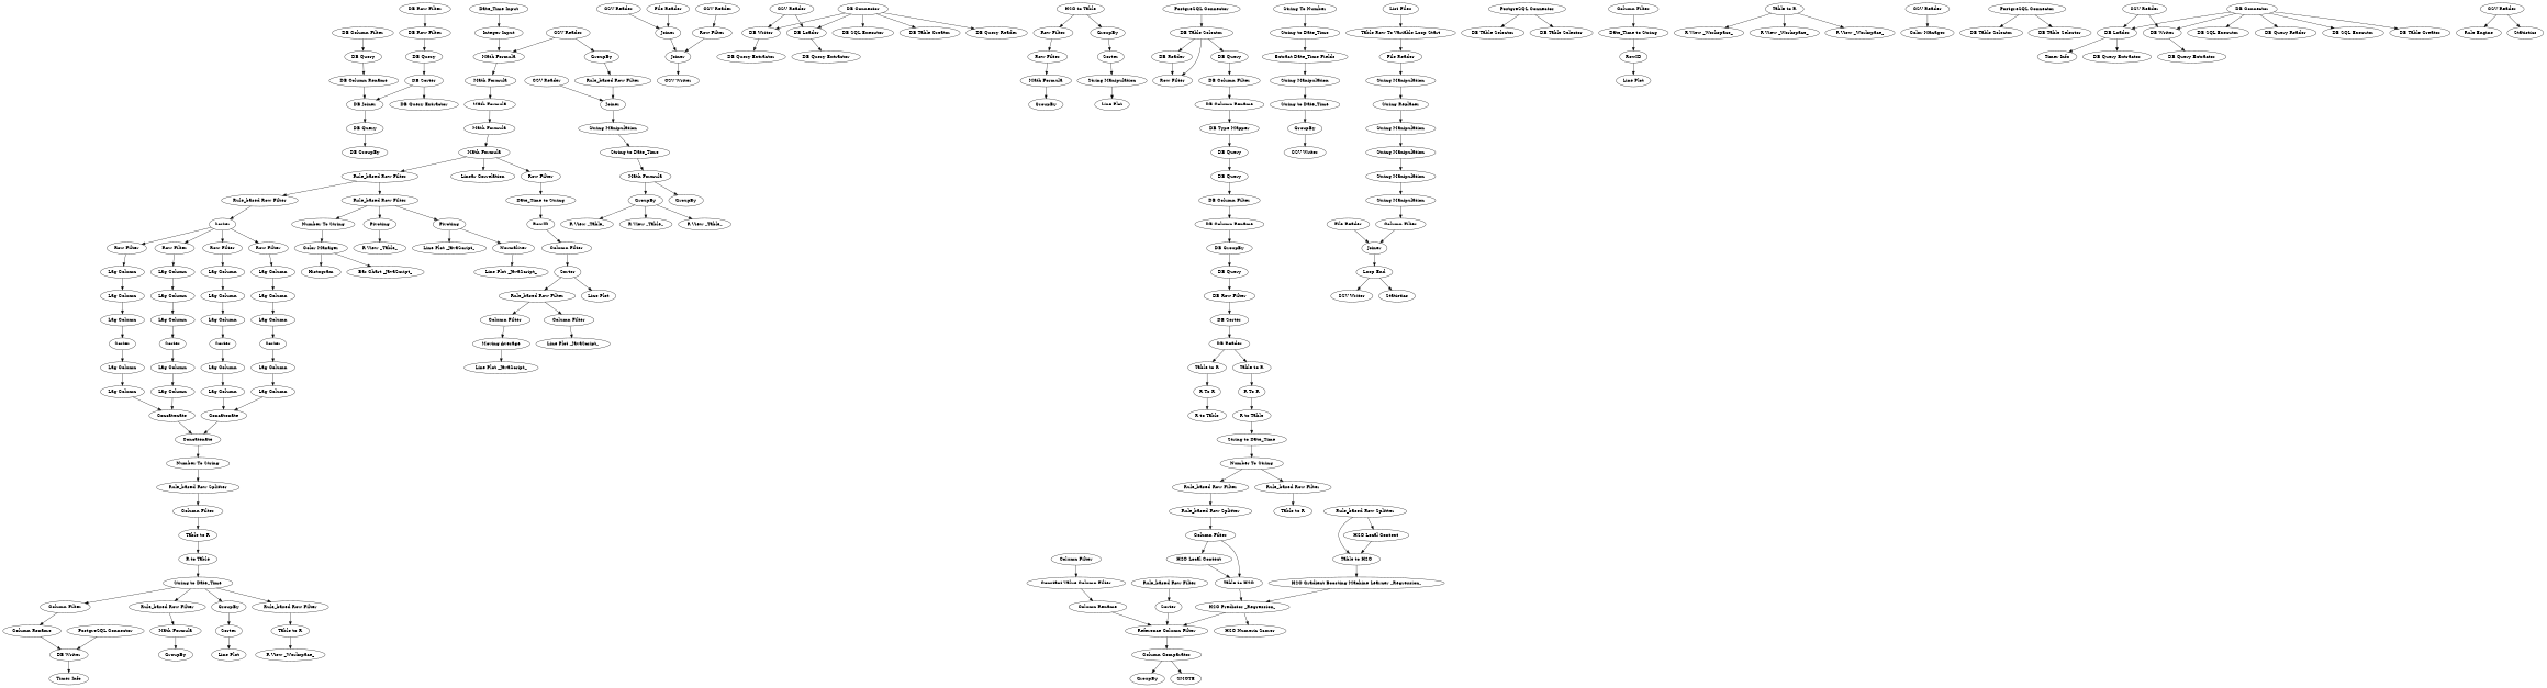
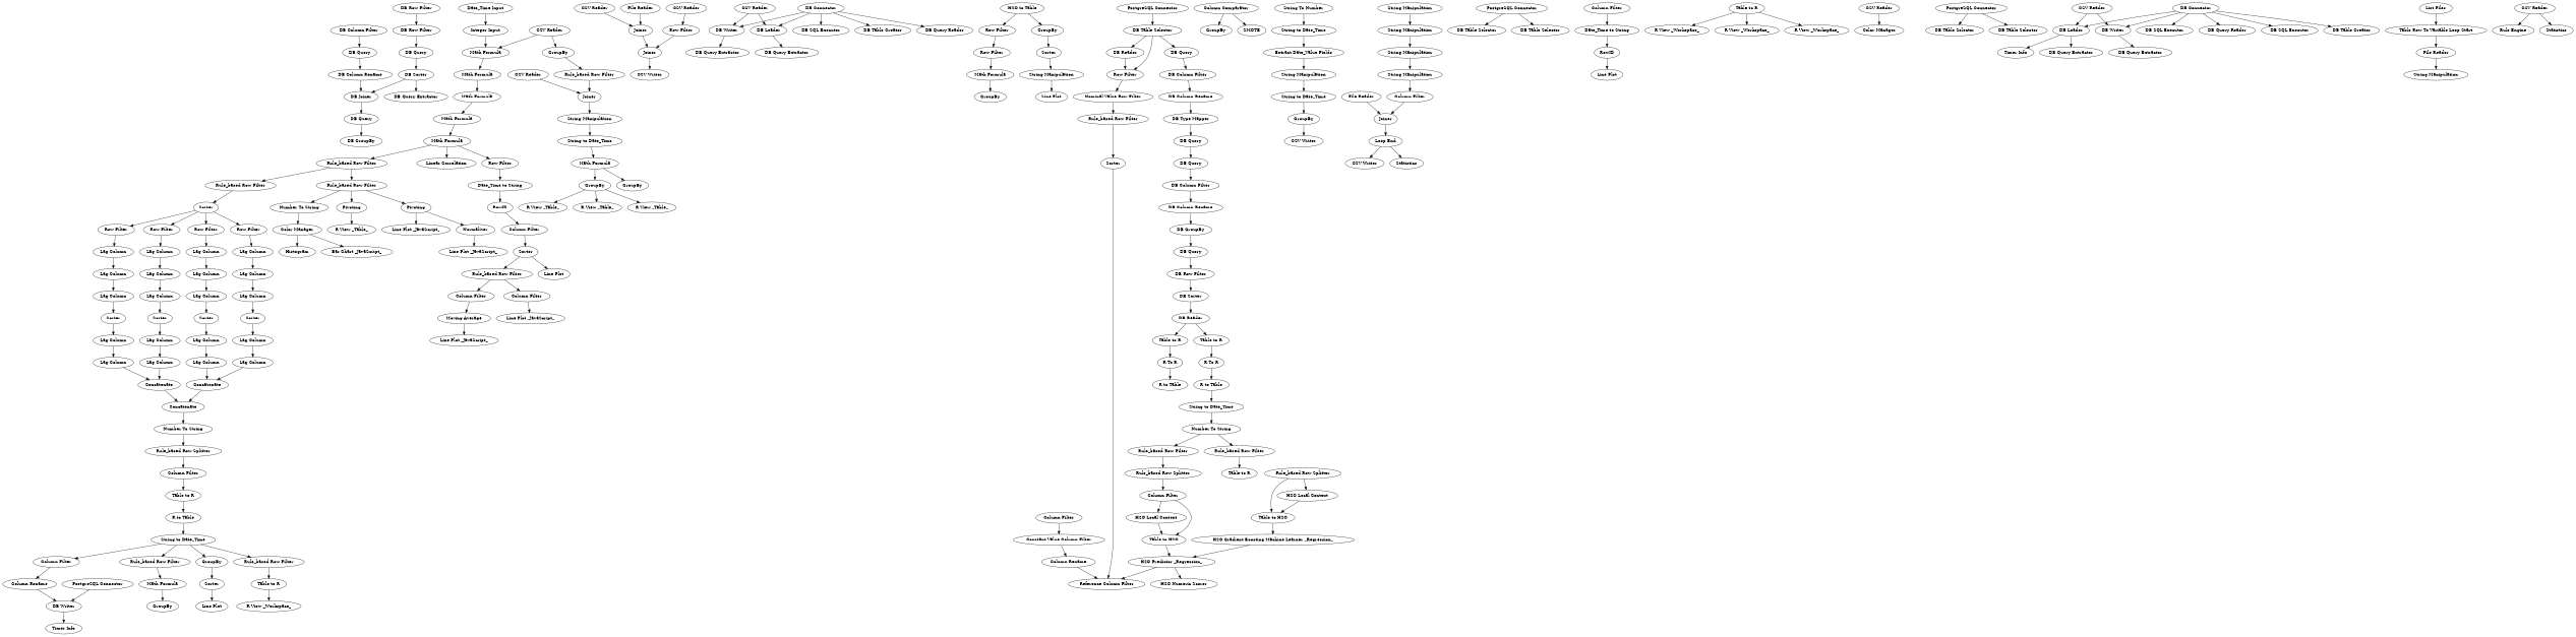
  digraph {
    rankdir=TB
    n1 [label="DB Row Filter"]
    n2 [label="DB Query"]
    n3 [label="DB Sorter"]
    n4 [label="Row Filter"]
    n5 [label="Lag Column"]
    n6 [label="Lag Column"]
    n7 [label="Row Filter"]
    n8 [label=Joiner]
    n9 [label="CSV Writer"]
    n10 [label="Date_Time Input"]
    n11 [label="Integer Input"]
    n12 [label="Math Formula"]
    n13 [label="DB Joiner"]
    n14 [label="DB Query"]
    n15 [label="DB GroupBy"]
    n16 [label=Concatenate]
    n17 [label=Concatenate]
    n18 [label="Number To String"]
    n19 [label="DB Loader"]
    n20 [label="DB Query Extractor"]
    n21 [label="Lag Column"]
    n22 [label="Line Plot"]
    n23 [label="H2O Gradient Boosting Machine Learner _Regression_"]
    n24 [label="H2O Predictor _Regression_"]
    n25 [label="Reference Column Filter"]
    n26 [label="H2O Numeric Scorer"]
    n27 [label="Lag Column"]
    n28 [label=Sorter]
    n29 [label="Lag Column"]
    n30 [label="Column Rename"]
    n31 [label="Column Comparator"]
    n32 [label="CSV Writer"]
    n33 [label="Timer Info"]
    n34 [label="DB Sorter"]
    n35 [label="DB Reader"]
    n36 [label="Table to R"]
    n37 [label="Table to R"]
    n38 [label="Loop End"]
    n39 [label="CSV Writer"]
    n40 [label=Statistics]
    n41 [label="PostgreSQL Connector"]
    n42 [label="DB Table Selector"]
    n43 [label="DB Reader"]
    n44 [label="Row Filter"]
    n45 [label="DB Query"]
    n46 [label="DB Table Selector"]
    n47 [label=GroupBy]
    n48 [label="String Manipulation"]
    n49 [label="String to Date_Time"]
    n50 [label=GroupBy]
    n51 [label="Column Rename"]
    n52 [label="DB Writer"]
    n53 [label="DB Writer"]
    n54 [label="DB Query Extractor"]
    n55 [label="Table to H2O"]
    n56 [label="DB Row Filter"]
    n57 [label="Lag Column"]
    n58 [label="Lag Column"]
    n59 [label="Date_Time to String"]
    n60 [label=RowID]
    n61 [label="Line Plot"]
    n62 [label="R View _Workspace_"]
    n63 [label="Color Manager"]
    n64 [label=Histogram]
    n65 [label="Bar Chart _JavaScript_"]
    n66 [label="Lag Column"]
    n67 [label="Lag Column"]
    n68 [label=Sorter]
    n69 [label="Lag Column"]
    n70 [label="Lag Column"]
    n71 [label="Table to R"]
    n72 [label="R View _Workspace_"]
    n73 [label="R View _Workspace_"]
    n74 [label="DB Column Rename"]
    n75 [label=Pivoting]
    n76 [label="Line Plot _JavaScript_"]
    n77 [label=Normalizer]
    n78 [label="Line Plot _JavaScript_"]
    n79 [label=GroupBy]
    n80 [label=SMOTE]
    n81 [label="CSV Reader"]
    n82 [label="Color Manager"]
    n83 [label="R To R"]
    n84 [label="R to Table"]
    n85 [label="DB Table Selector"]
    n86 [label=GroupBy]
    n87 [label="Rule_based Row Filter"]
    n88 [label=Joiner]
    n89 [label="Rule_based Row Splitter"]
    n90 [label="Column Filter"]
    n91 [label="H2O Local Context"]
    n92 [label="Table to H2O"]
    n93 [label="CSV Reader"]
    n94 [label="Math Formula"]
    n95 [label="Column Filter"]
    n96 [label="Table to R"]
    n97 [label="R to Table"]
    n98 [label="Rule_based Row Splitter"]
    n99 [label="Row Filter"]
    n100 [label="Math Formula"]
    n101 [label=GroupBy]
    n102 [label="DB Query"]
    n103 [label="DB Row Filter"]
    n104 [label="DB Query Extractor"]
    n105 [label="H2O Local Context"]
    n106 [label="DB Query"]
    n107 [label="DB Column Filter"]
    n108 [label="DB Column Rename"]
    n109 [label="R View _Table_"]
    n110 [label=Sorter]
    n111 [label="Lag Column"]
    n112 [label=Concatenate]
    n113 [label="DB Table Selector"]
    n114 [label="CSV Reader"]
    n115 [label="Number To String"]
    n116 [label="Row Filter"]
    n117 [label="Date_Time to String"]
    n118 [label=RowID]
    n119 [label="String Manipulation"]
    n120 [label="String to Date_Time"]
    n121 [label="DB Query Extractor"]
    n122 [label="H2O to Table"]
    n123 [label="Row Filter"]
    n124 [label=GroupBy]
    n125 [label=Sorter]
    n126 [label="Column Filter"]
    n127 [label="Moving Average"]
    n128 [label="Line Plot _JavaScript_"]
    n129 [label="Lag Column"]
    n130 [label="Lag Column"]
    n131 [label="Math Formula"]
    n132 [label="Math Formula"]
    n133 [label="Rule_based Row Filter"]
    n134 [label="Linear Correlation"]
    n135 [label="DB Connector"]
    n136 [label="DB Writer"]
    n137 [label="DB SQL Executor"]
    n138 [label="DB Table Creator"]
    n139 [label="DB SQL Executor"]
    n140 [label="DB Loader"]
    n141 [label="DB Query Reader"]
    n142 [label="DB Query Extractor"]
    n143 [label="Timer Info"]
    n144 [label="DB GroupBy"]
    n145 [label="Rule_based Row Filter"]
    n146 [label="Rule_based Row Filter"]
    n147 [label=Sorter]
    n148 [label=Pivoting]
    n149 [label="File Reader"]
    n150 [label="String Manipulation"]
-   n151 [label="String Replacer"]
    n152 [label="DB Table Selector"]
    n153 [label="Line Plot _JavaScript_"]
    n154 [label="CSV Reader"]
    n155 [label=Joiner]
    n156 [label="String to Date_Time"]
    n157 [label="Number To String"]
    n158 [label="Rule_based Row Filter"]
    n159 [label="Rule_based Row Filter"]
    n160 [label="Column Filter"]
    n161 [label="Column Filter"]
    n162 [label=Sorter]
    n163 [label="Table to R"]
    n164 [label="Lag Column"]
    n165 [label="Lag Column"]
    n166 [label=Sorter]
    n167 [label="String to Date_Time"]
-   n168 [label="Extract Date_Time Fields"]
+   n168 [label="Extract Date_Value Fields"]
    n169 [label="CSV Reader"]
    n170 [label="R View _Table_"]
    n171 [label="Row Filter"]
    n172 [label="Row Filter"]
    n173 [label="Row Filter"]
    n174 [label="Lag Column"]
    n175 [label="Lag Column"]
    n176 [label="DB Column Rename"]
    n177 [label="DB Type Mapper"]
    n178 [label="DB Query"]
    n179 [label="DB Column Filter"]
    n180 [label="R View _Table_"]
    n181 [label="Table Row To Variable Loop Start"]
    n182 [label="Rule_based Row Filter"]
    n183 [label="Line Plot"]
    n184 [label="Column Filter"]
    n185 [label="PostgreSQL Connector"]
    n186 [label="File Reader"]
    n187 [label="Math Formula"]
    n188 [label="File Reader"]
    n189 [label=Joiner]
    n190 [label="DB SQL Executor"]
    n191 [label="Column Filter"]
    n192 [label="Lag Column"]
    n193 [label="Lag Column"]
    n194 [label="String Manipulation"]
    n195 [label="String Manipulation"]
+   n196 [label="Nominal Value Row Filter"]
    n197 [label="String to Date_Time"]
    n198 [label="R To R"]
    n199 [label="R to Table"]
    n200 [label="String Manipulation"]
    n201 [label="String Manipulation"]
    n202 [label="DB Column Filter"]
    n203 [label="DB Query"]
    n204 [label="Constant Value Column Filter"]
    n205 [label="R View _Table_"]
    n206 [label="Math Formula"]
    n207 [label=GroupBy]
    n208 [label=GroupBy]
    n209 [label="Rule Engine"]
    n210 [label="String To Number"]
    n211 [label="DB Connector"]
    n212 [label="DB Table Creator"]
    n213 [label="DB Query Reader"]
    n214 [label=Sorter]
    n215 [label="Line Plot"]
    n216 [label="Rule_based Row Filter"]
    n217 [label=GroupBy]
    n218 [label="Rule_based Row Filter"]
    n219 [label="Table to R"]
    n220 [label="R View _Workspace_"]
    n221 [label="Math Formula"]
    n222 [label="String Manipulation"]
    n223 [label="PostgreSQL Connector"]
    n224 [label="Column Filter"]
    n225 [label="CSV Reader"]
    n226 [label=Statistics]
    n227 [label="Column Filter"]
    n228 [label="Rule_based Row Filter"]
    n229 [label="PostgreSQL Connector"]
    n230 [label="CSV Reader"]
    n231 [label="Rule_based Row Splitter"]
    n232 [label=Sorter]
    n233 [label="List Files"]
    n234 [label="CSV Reader"]
    n1 -> n2
    n2 -> n3
    n3 -> n13
    n3 -> n104
    n4 -> n5
    n5 -> n6
    n6 -> n21
    n7 -> n8
    n8 -> n9
    n10 -> n11
    n11 -> n12
    n12 -> n94
    n13 -> n14
    n14 -> n15
    n16 -> n17
    n17 -> n18
    n18 -> n98
    n19 -> n20
    n21 -> n110
    n23 -> n24
    n24 -> n25
    n24 -> n26
-   n25 -> n31
    n27 -> n28
    n28 -> n29
    n29 -> n111
    n30 -> n25
    n31 -> n79
    n31 -> n80
    n34 -> n35
    n35 -> n36
    n35 -> n37
    n36 -> n83
    n37 -> n198
    n38 -> n39
    n38 -> n40
    n41 -> n42
    n42 -> n43
    n42 -> n44
    n42 -> n45
    n43 -> n44
+   n44 -> n196
    n45 -> n179
    n48 -> n49
    n49 -> n50
    n50 -> n32
    n51 -> n52
    n52 -> n33
    n53 -> n54
    n55 -> n23
    n56 -> n1
    n57 -> n58
    n58 -> n16
    n59 -> n60
    n60 -> n61
    n63 -> n64
    n63 -> n65
    n66 -> n67
    n67 -> n27
    n68 -> n69
    n69 -> n70
    n70 -> n16
    n71 -> n62
    n71 -> n72
    n71 -> n73
    n74 -> n13
    n75 -> n76
    n75 -> n77
    n77 -> n78
    n81 -> n82
    n83 -> n84
    n86 -> n87
    n87 -> n88
    n88 -> n119
    n89 -> n90
    n90 -> n91
    n90 -> n92
    n91 -> n92
    n92 -> n24
    n93 -> n12
    n93 -> n86
    n94 -> n187
    n95 -> n96
    n96 -> n97
    n97 -> n197
    n98 -> n95
    n99 -> n100
    n100 -> n101
    n102 -> n103
    n103 -> n34
    n105 -> n55
    n106 -> n107
    n107 -> n108
    n108 -> n144
    n110 -> n57
    n111 -> n112
    n112 -> n17
    n114 -> n7
    n115 -> n63
    n116 -> n117
    n117 -> n118
    n118 -> n161
    n119 -> n120
    n120 -> n206
    n122 -> n123
    n122 -> n124
    n123 -> n99
    n124 -> n125
    n125 -> n222
    n126 -> n127
    n127 -> n128
    n129 -> n130
    n130 -> n68
    n131 -> n132
    n132 -> n116
    n132 -> n133
    n132 -> n134
    n133 -> n145
    n133 -> n146
    n135 -> n136
    n135 -> n137
    n135 -> n138
    n135 -> n139
    n135 -> n140
    n135 -> n141
    n136 -> n142
    n140 -> n121
    n140 -> n143
    n144 -> n102
    n145 -> n147
    n146 -> n75
    n146 -> n115
    n146 -> n148
    n147 -> n4
    n147 -> n171
    n147 -> n172
    n147 -> n173
    n148 -> n205
    n149 -> n150
-   n150 -> n151
-   n151 -> n194
    n154 -> n155
    n155 -> n8
    n156 -> n157
    n157 -> n158
    n157 -> n159
    n158 -> n89
    n159 -> n163
    n160 -> n51
    n161 -> n162
    n162 -> n182
    n162 -> n183
    n164 -> n165
    n165 -> n166
    n166 -> n192
    n167 -> n168
    n168 -> n48
    n169 -> n19
    n169 -> n53
    n171 -> n174
    n172 -> n66
    n173 -> n175
    n174 -> n164
    n175 -> n129
    n176 -> n177
    n177 -> n178
    n178 -> n106
    n179 -> n176
    n181 -> n149
    n182 -> n126
    n182 -> n184
    n184 -> n153
    n185 -> n85
    n185 -> n152
    n186 -> n155
    n187 -> n131
    n188 -> n189
    n189 -> n38
    n191 -> n189
    n192 -> n193
    n193 -> n112
    n194 -> n195
    n195 -> n200
+   n196 -> n228
    n197 -> n160
    n197 -> n216
    n197 -> n217
    n197 -> n218
    n198 -> n199
    n199 -> n156
    n200 -> n201
    n201 -> n191
    n202 -> n203
    n203 -> n74
    n204 -> n30
    n206 -> n207
    n206 -> n208
    n208 -> n109
    n208 -> n170
    n208 -> n180
    n210 -> n167
    n211 -> n19
    n211 -> n53
    n211 -> n190
    n211 -> n212
    n211 -> n213
    n214 -> n215
    n216 -> n221
    n217 -> n214
    n218 -> n219
    n219 -> n220
    n221 -> n47
    n222 -> n22
    n223 -> n46
    n223 -> n113
    n224 -> n204
    n225 -> n209
    n225 -> n226
    n227 -> n59
    n228 -> n232
    n229 -> n52
    n230 -> n136
    n230 -> n140
    n231 -> n55
    n231 -> n105
    n232 -> n25
    n233 -> n181
    n234 -> n88
  }
